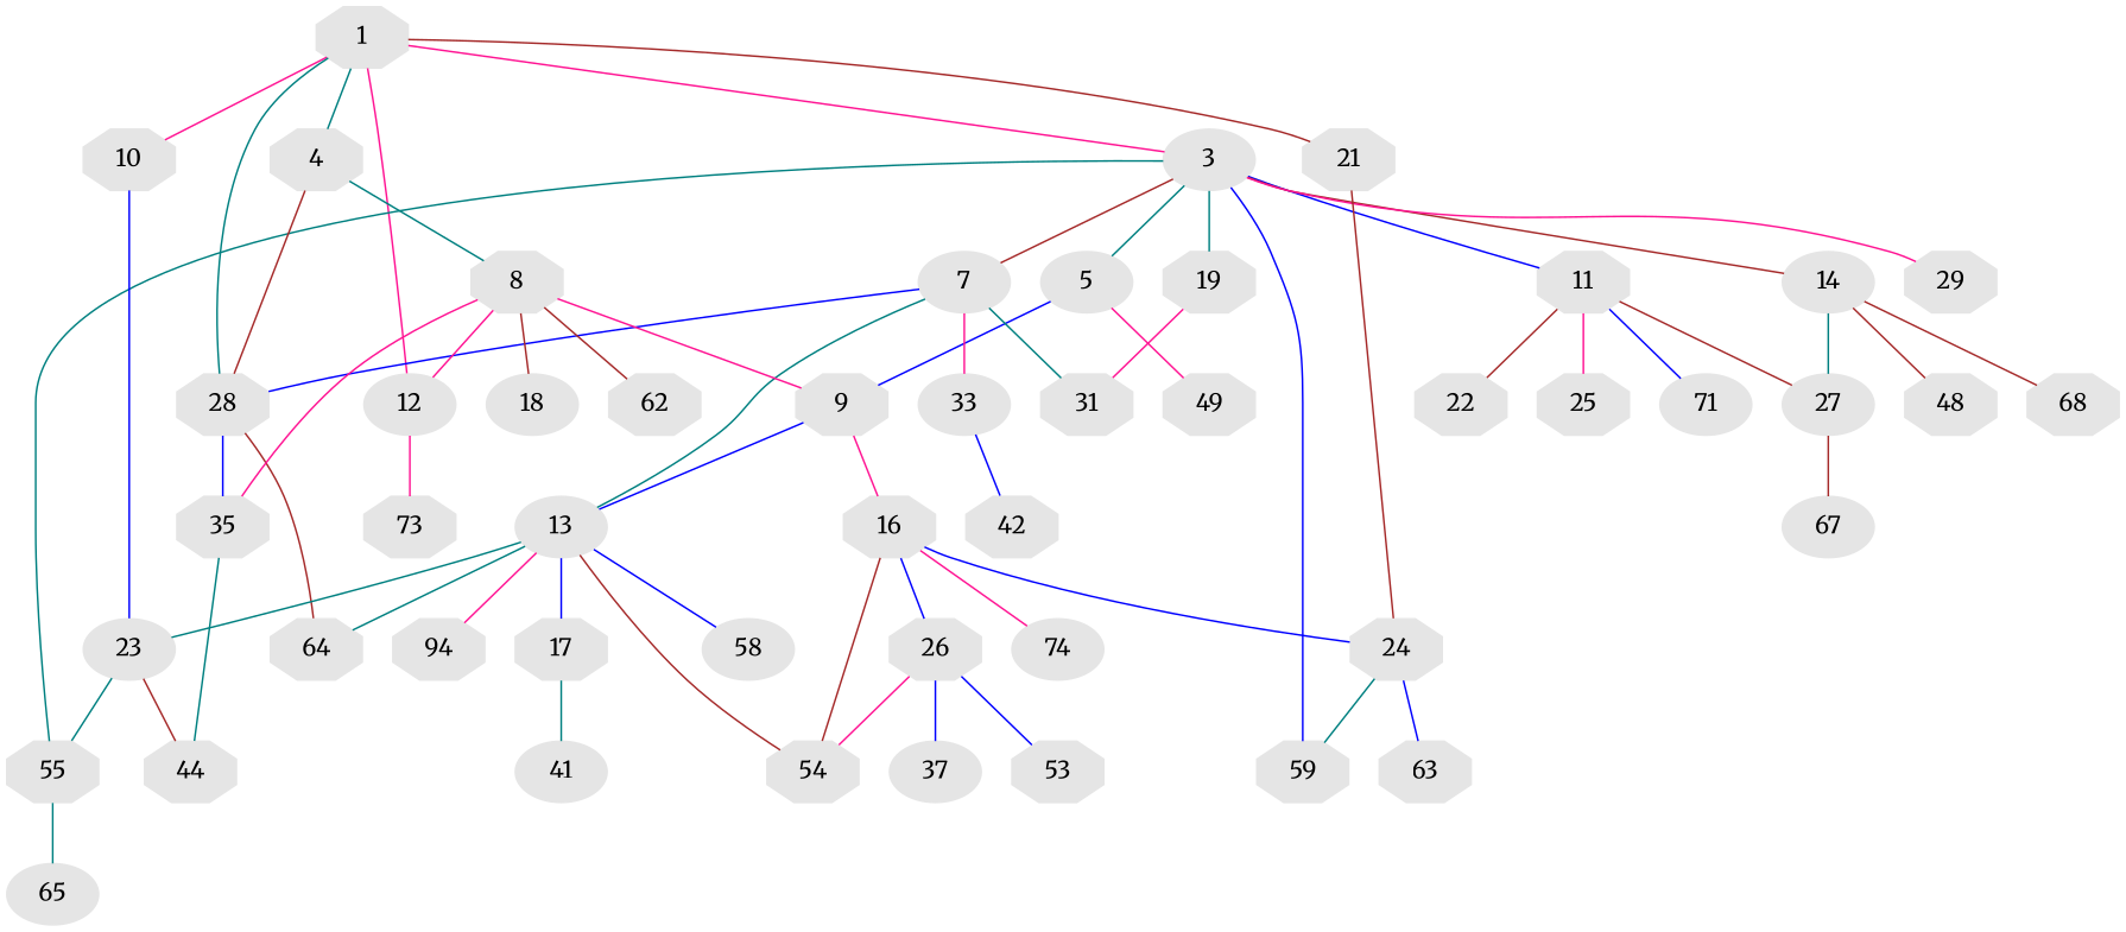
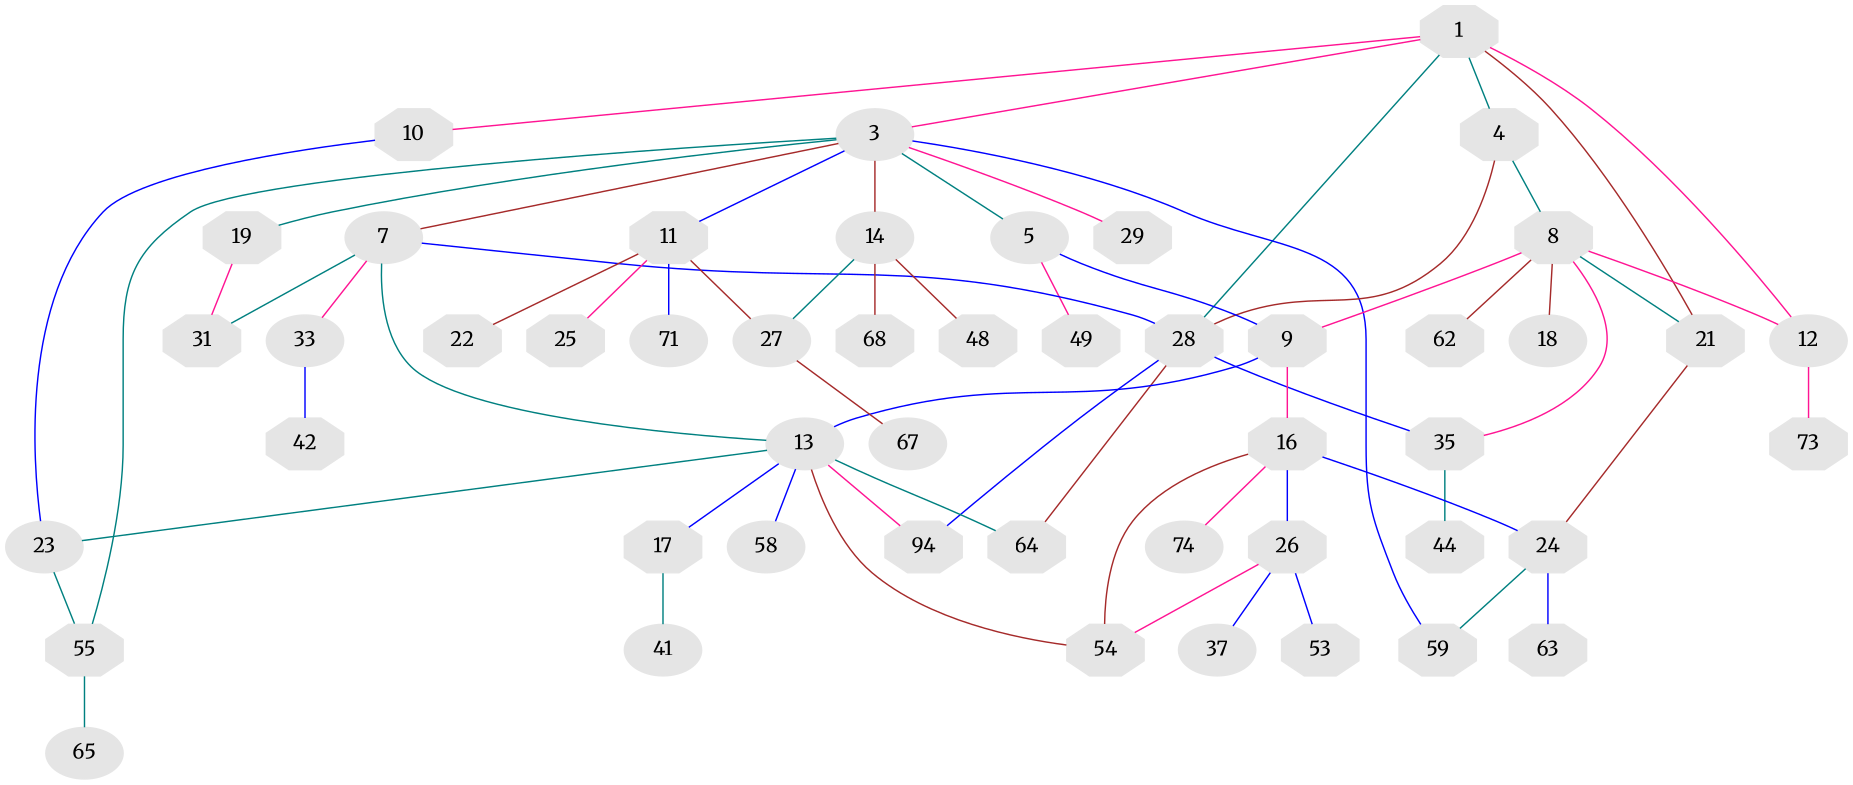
  graph {
    fontname=Merriweather
    node [color=gray90 fontname=Merriweather shape=octagon style=filled]
    edge [color=teal fontname=Merriweather]
    1 [super="+2"]
    3 [shape=ellipse super="+6"]
    4 [super="+20"]
    10 [super="+39"]
    12 [shape=ellipse super="+43"]
    21 [super="+50"]
    28 [super="+52"]
    5 [shape=ellipse super="+32"]
    7 [shape=ellipse super="+40"]
    11 [super="+75"]
    14 [shape=ellipse super="+15"]
    19
    29
    55
    59
    8 [super="+46"]
    23 [shape=ellipse super="+36"]
    73
    24 [super="+51"]
    35 [super="+60"]
    n21 [label=94 super="+72"]
    64
    9
    49
    13 [shape=ellipse super="+61"]
    31 [super="+56"]
    33 [shape=ellipse super="+66"]
    22
    25 [super="+69"]
    27 [shape=ellipse super="+57"]
    71 [shape=ellipse]
    48
    68
    65 [shape=ellipse]
    18 [shape=ellipse]
    62
    16 [super="+45"]
    17 [super="+30"]
    54
    58 [shape=ellipse]
    42
    44
    26 [super="+38"]
    74 [shape=ellipse]
    67 [shape=ellipse]
    41 [shape=ellipse]
    63
    37 [shape=ellipse super="+47"]
    53 [super="+70"]
    1 -- 3 [color=deeppink]
    1 -- 4
    1 -- 10 [color=deeppink]
    1 -- 12 [color=deeppink]
    1 -- 21 [color=brown]
    1 -- 28
    3 -- 5
    3 -- 7 [color=brown]
    3 -- 11 [color=blue]
    3 -- 14 [color=brown]
    3 -- 19
    3 -- 29 [color=deeppink]
    3 -- 55
    3 -- 59 [color=blue]
    4 -- 28 [color=brown]
    4 -- 8
    10 -- 23 [color=blue]
    12 -- 73 [color=deeppink]
    21 -- 24 [color=brown]
    28 -- 35 [color=blue]
+   28 -- n21 [color=blue]
    28 -- 64 [color=brown]
    5 -- 9 [color=blue]
    5 -- 49 [color=deeppink]
    7 -- 28 [color=blue]
    7 -- 13
    7 -- 31
    7 -- 33 [color=deeppink]
    11 -- 22 [color=brown]
    11 -- 25 [color=deeppink]
    11 -- 27 [color=brown]
    11 -- 71 [color=blue]
    14 -- 27
    14 -- 48 [color=brown]
    14 -- 68 [color=brown]
    19 -- 31 [color=deeppink]
    55 -- 65
    8 -- 12 [color=deeppink]
+   8 -- 21
    8 -- 35 [color=deeppink]
    8 -- 9 [color=deeppink]
    8 -- 18 [color=brown]
    8 -- 62 [color=brown]
    23 -- 55
-   23 -- 44 [color=brown]
    24 -- 59
    24 -- 63 [color=blue]
    35 -- 44
    9 -- 13 [color=blue]
    9 -- 16 [color=deeppink]
    13 -- 23
    13 -- n21 [color=deeppink weight=2]
    13 -- 64
    13 -- 17 [color=blue]
    13 -- 54 [color=brown]
    13 -- 58 [color=blue]
    33 -- 42 [color=blue]
    27 -- 67 [color=brown]
    16 -- 24 [color=blue]
    16 -- 54 [color=brown]
    16 -- 26 [color=blue]
    16 -- 74 [color=deeppink]
    17 -- 41
    26 -- 54 [color=deeppink]
    26 -- 37 [color=blue]
    26 -- 53 [color=blue]
  }
